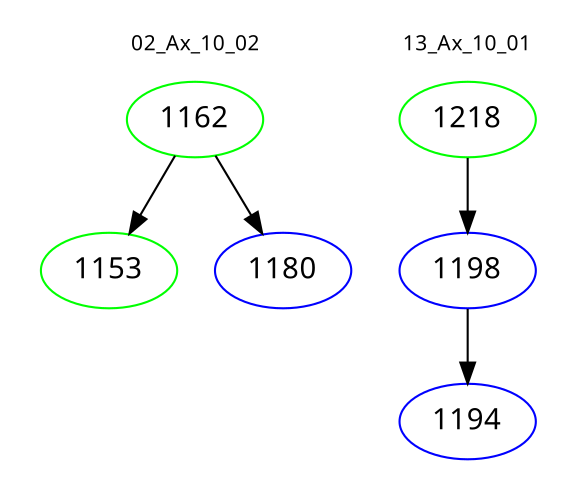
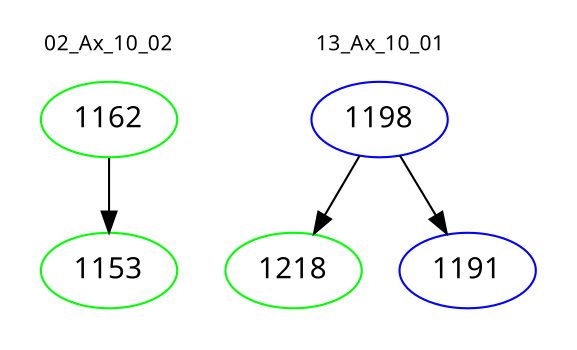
  digraph {
    fontname="Noto Sans"
    node [color=green fontname="Noto Sans"]
    edge [color=black fontname="Noto Sans"]
    n1 [label=1153]
    n2 [label=1162]
-   n3 [color=blue label=1180]
    n4 [label=1218]
    n5 [color=blue label=1198]
-   n6 [color=blue label=1194]
+   n6 [color=blue label=1191]
    subgraph cluster_1 {
      color=white
      fontsize=10
      label="02_Ax_10_02"
      n1
      n2
-     n3
    }
    subgraph cluster_2 {
      color=white
      fontsize=10
      label="13_Ax_10_01"
      n4
      n5
      n6
    }
    n2 -> n1
-   n2 -> n3
-   n4 -> n5
+   n5 -> n4
    n5 -> n6
  }
